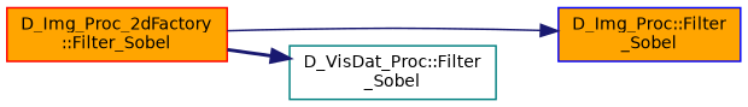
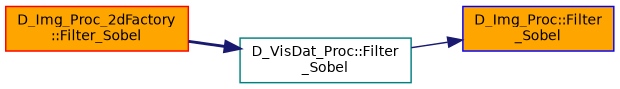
  digraph {
    rankdir=RL
    node [fillcolor=orange fontname=Helvetica fontsize=10 shape=record style=filled]
    edge [color=midnightblue dir=back fontname=Helvetica fontsize=10 labelfontname=Helvetica labelfontsize=10]
    n1 [color=blue fontcolor=black height=0.2 label="D_Img_Proc::Filter\l_Sobel" width=0.4]
    n2 [color=red height=0.2 label="D_Img_Proc_2dFactory\l::Filter_Sobel" width=0.4]
    n3 [color=teal fillcolor=white height=0.2 label="D_VisDat_Proc::Filter\l_Sobel" width=0.4]
-   n1 -> n2 [style=solid]
+   n1 -> n3 [style=solid]
    n3 -> n2 [style=bold]
  }
